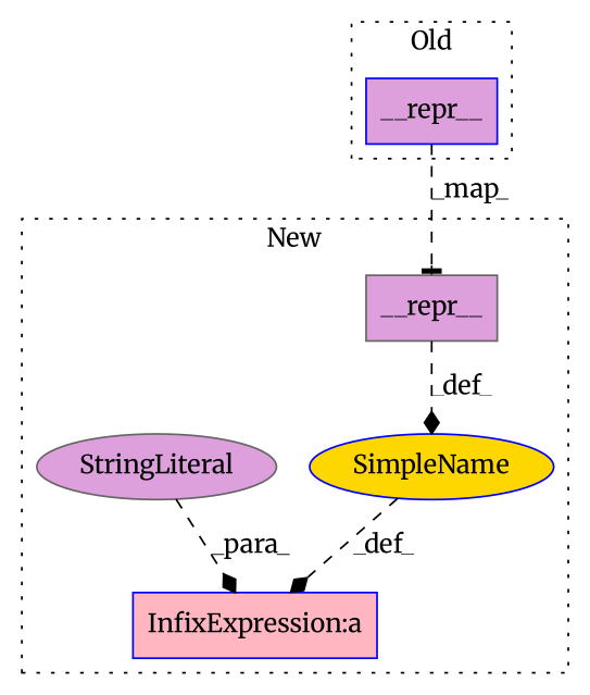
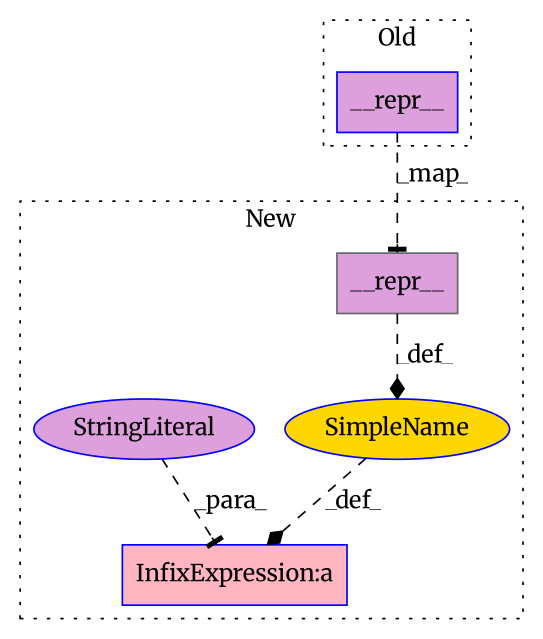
  digraph {
    fontname=Merriweather
    node [a=32 color=blue fillcolor=plum fontname=Merriweather l=10 shape=box style=filled]
    edge [arrowhead=diamond fontname=Merriweather style=dashed]
    n1 [color=gray40 label=__repr__ s=4058]
    n2 [a=42 fillcolor=gold label=SimpleName shape=ellipse l=""]
    n3 [a=27 fillcolor=lightpink l=3 label="InfixExpression:a" s=4047]
-   n4 [a=45 color=gray40 l=25 label=StringLiteral s=4022 shape=ellipse]
+   n4 [a=45 l=25 label=StringLiteral s=4022 shape=ellipse]
    n5 [label=__repr__ s=4072]
    subgraph cluster_1 {
      label=New
      style=dotted
      n1
      n2
      n3
      n4
    }
    subgraph cluster_2 {
      label=Old
      style=dotted
      n5
    }
    n1 -> n2 [label=_def_]
    n2 -> n3 [label=_def_]
-   n4 -> n3 [label=_para_]
+   n4 -> n3 [arrowhead=tee label=_para_]
    n5 -> n1 [arrowhead=tee label=_map_]
  }
